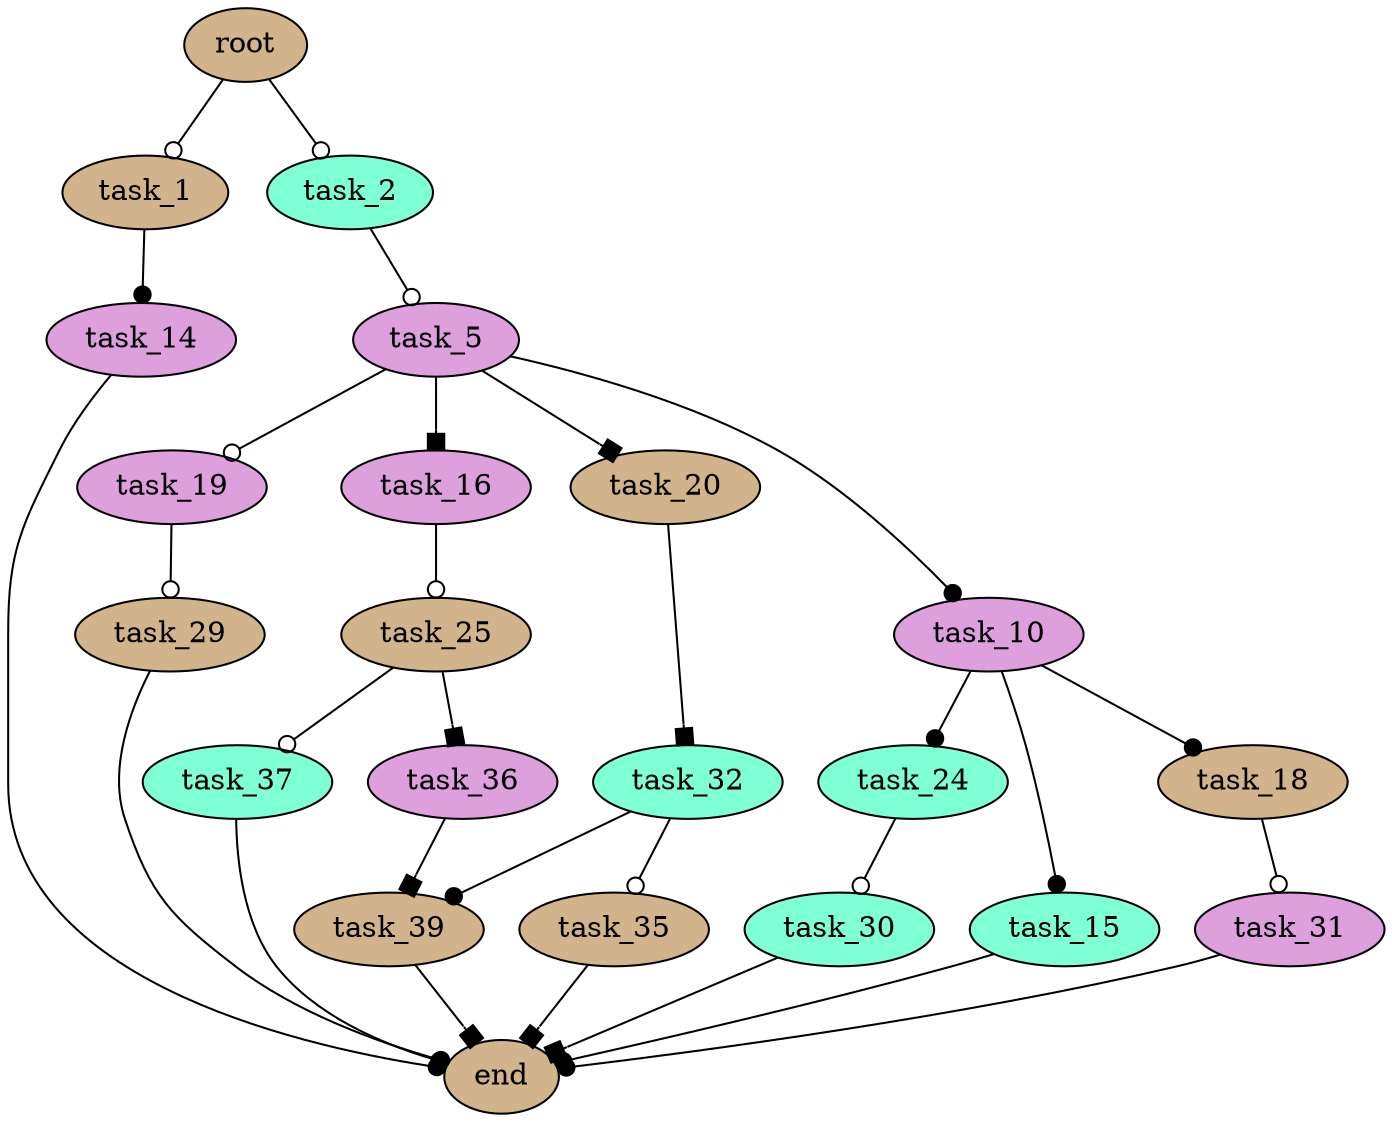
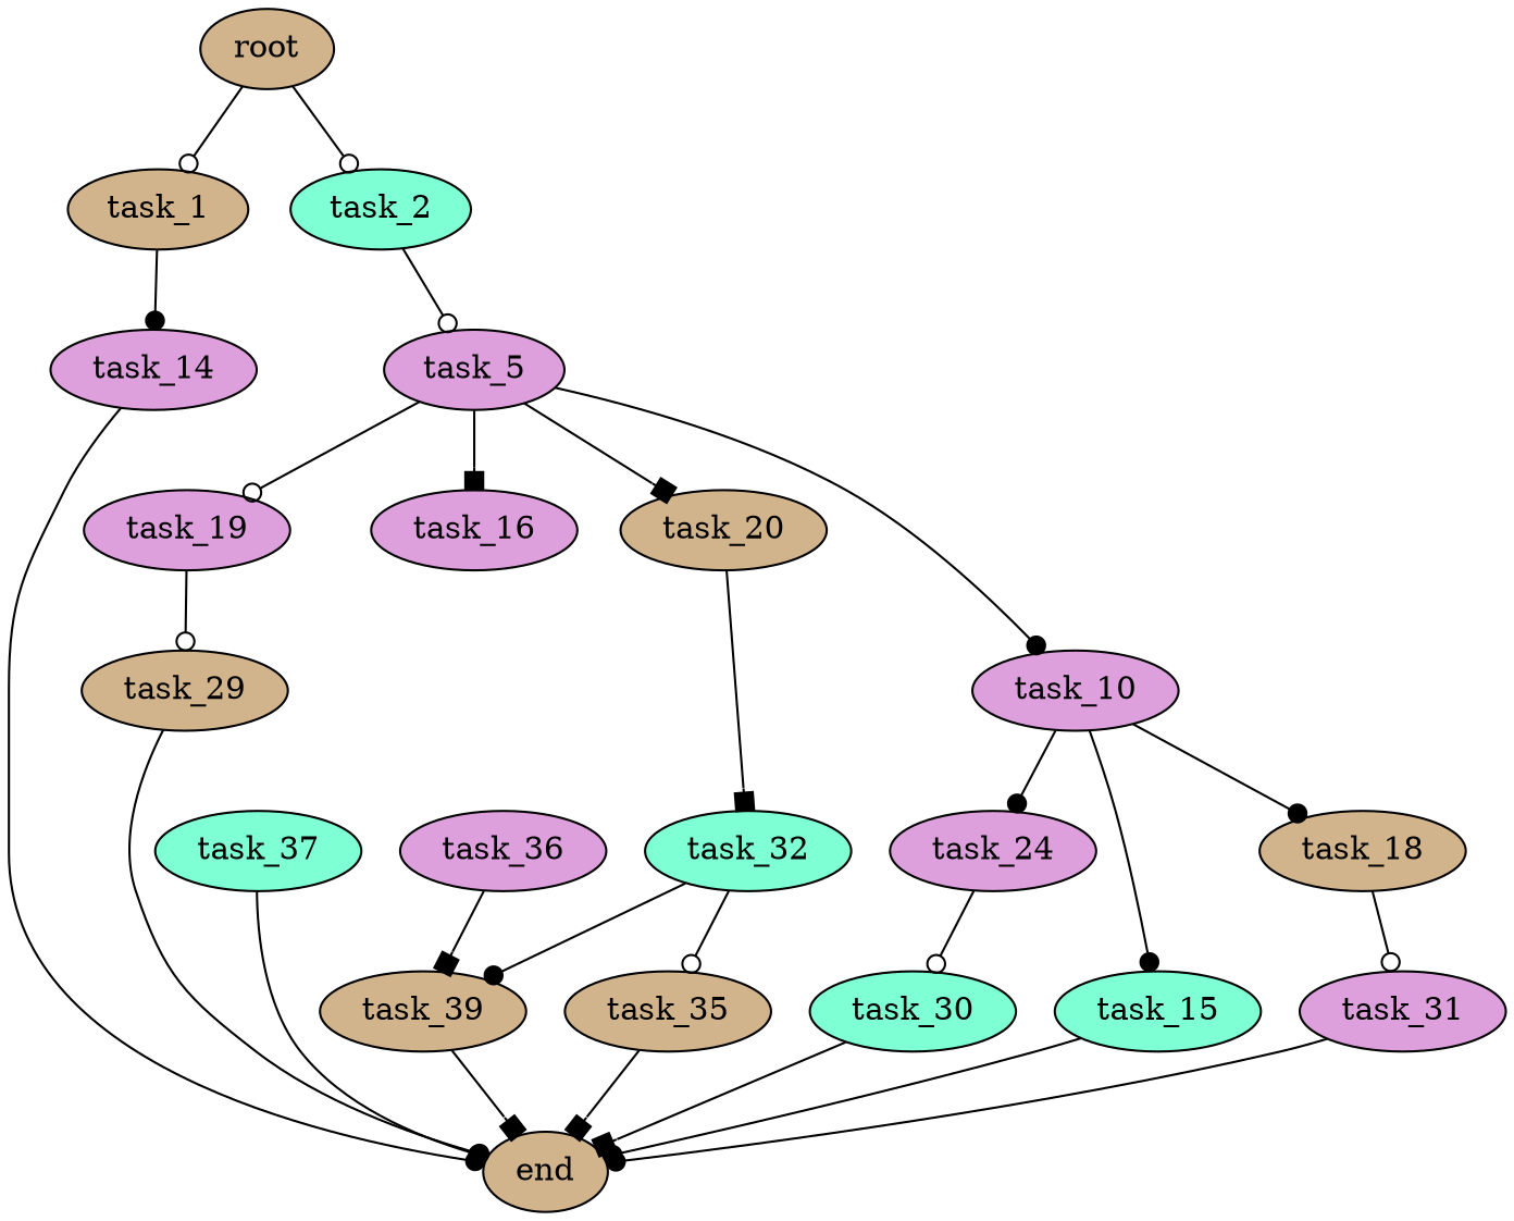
  digraph {
    node [fillcolor=tan style=filled]
    edge [arrowhead=odot]
    root
    task_1
    task_2 [fillcolor=aquamarine]
    task_14 [fillcolor=plum]
    task_5 [fillcolor=plum]
    end
    task_10 [fillcolor=plum]
    task_16 [fillcolor=plum]
    task_19 [fillcolor=plum]
    task_20
    task_15 [fillcolor=aquamarine]
    task_18
-   task_24 [fillcolor=aquamarine]
-   task_25
+   task_24 [fillcolor=plum]
    task_29
    task_32 [fillcolor=aquamarine]
    task_31 [fillcolor=plum]
    task_30 [fillcolor=aquamarine]
    task_36 [fillcolor=plum]
    task_37 [fillcolor=aquamarine]
    task_35
    task_39
    root -> task_1
    root -> task_2
    task_1 -> task_14 [arrowhead=dot]
    task_2 -> task_5
    task_14 -> end [arrowhead=dot]
    task_5 -> task_10 [arrowhead=dot]
    task_5 -> task_16 [arrowhead=box]
    task_5 -> task_19
    task_5 -> task_20 [arrowhead=box]
    task_10 -> task_15 [arrowhead=dot]
    task_10 -> task_18 [arrowhead=dot]
    task_10 -> task_24 [arrowhead=dot]
-   task_16 -> task_25
    task_19 -> task_29
    task_20 -> task_32 [arrowhead=box]
    task_15 -> end [arrowhead=dot]
    task_18 -> task_31
    task_24 -> task_30
-   task_25 -> task_36 [arrowhead=box]
-   task_25 -> task_37
    task_29 -> end
    task_32 -> task_35
    task_32 -> task_39 [arrowhead=dot]
    task_31 -> end [arrowhead=dot]
    task_30 -> end [arrowhead=box]
    task_36 -> task_39 [arrowhead=box]
    task_37 -> end [arrowhead=dot]
    task_35 -> end [arrowhead=box]
    task_39 -> end [arrowhead=box]
  }
